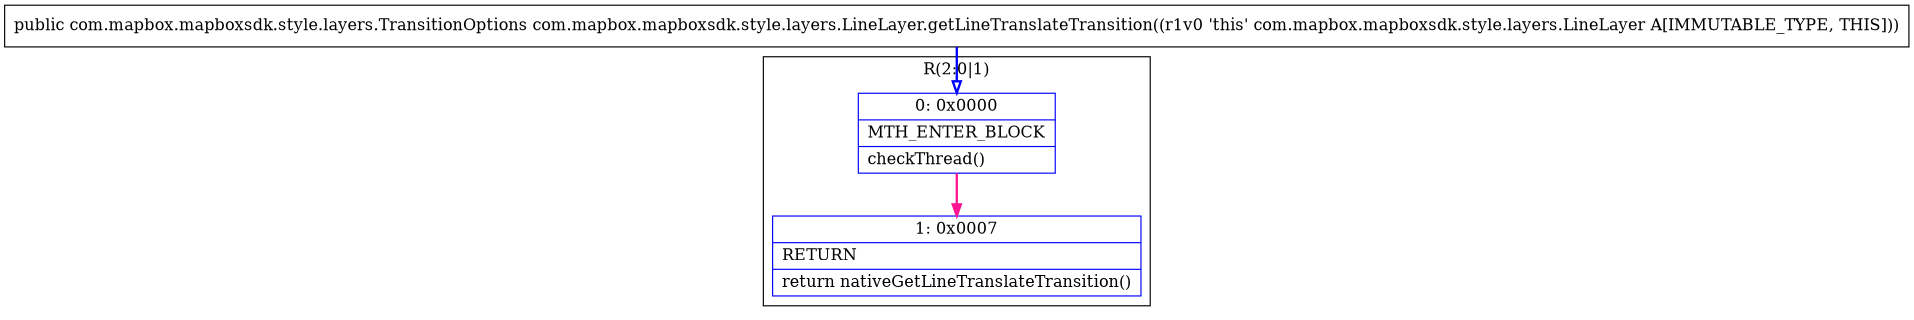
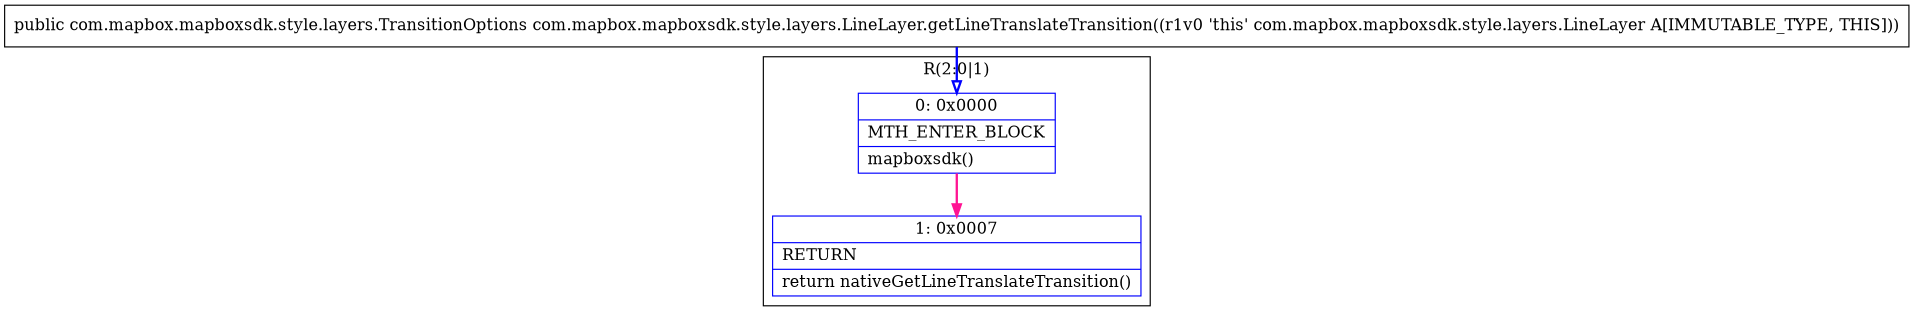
  digraph {
    node [color=blue shape=record]
    edge [style=bold]
-   n1 [label="{0\:\ 0x0000|MTH_ENTER_BLOCK\l|checkThread()\l}"]
+   n1 [label="{0\:\ 0x0000|MTH_ENTER_BLOCK\l|mapboxsdk()\l}"]
    n2 [label="{1\:\ 0x0007|RETURN\l|return nativeGetLineTranslateTransition()\l}"]
    n3 [label="{public com.mapbox.mapboxsdk.style.layers.TransitionOptions com.mapbox.mapboxsdk.style.layers.LineLayer.getLineTranslateTransition((r1v0 'this' com.mapbox.mapboxsdk.style.layers.LineLayer A[IMMUTABLE_TYPE, THIS])) }" color=""]
    subgraph cluster_1 {
      label="R(2:0|1)"
      n1
      n2
    }
    n1 -> n2 [color=deeppink arrowhead=normal]
    n3 -> n1 [color=blue arrowhead=onormal]
  }
